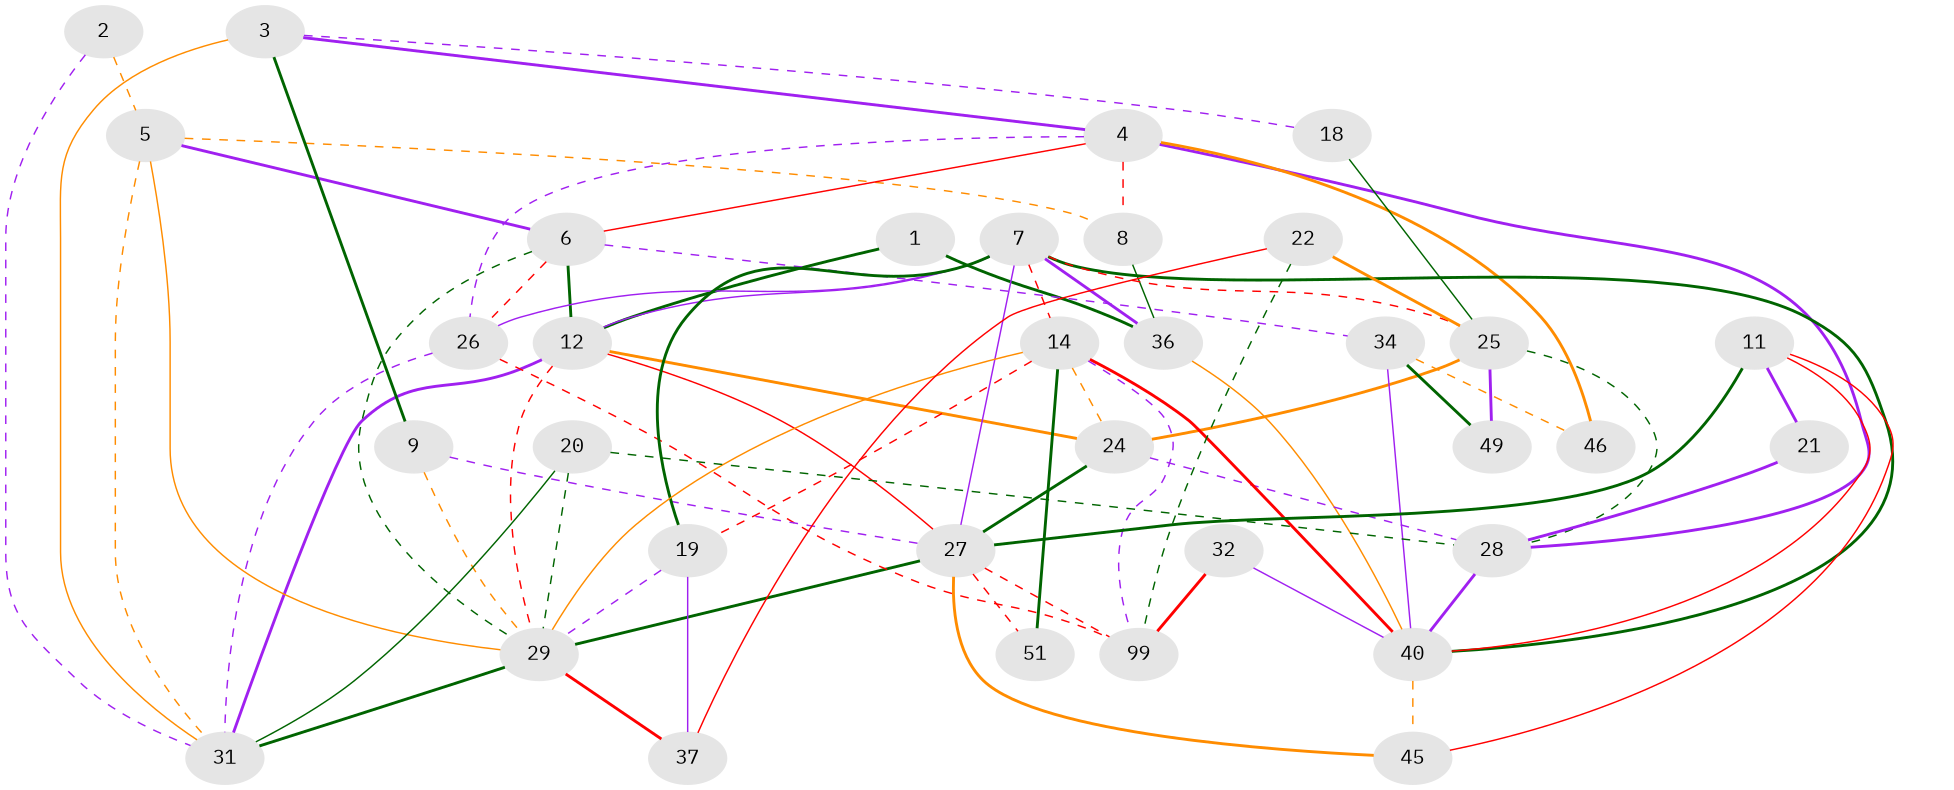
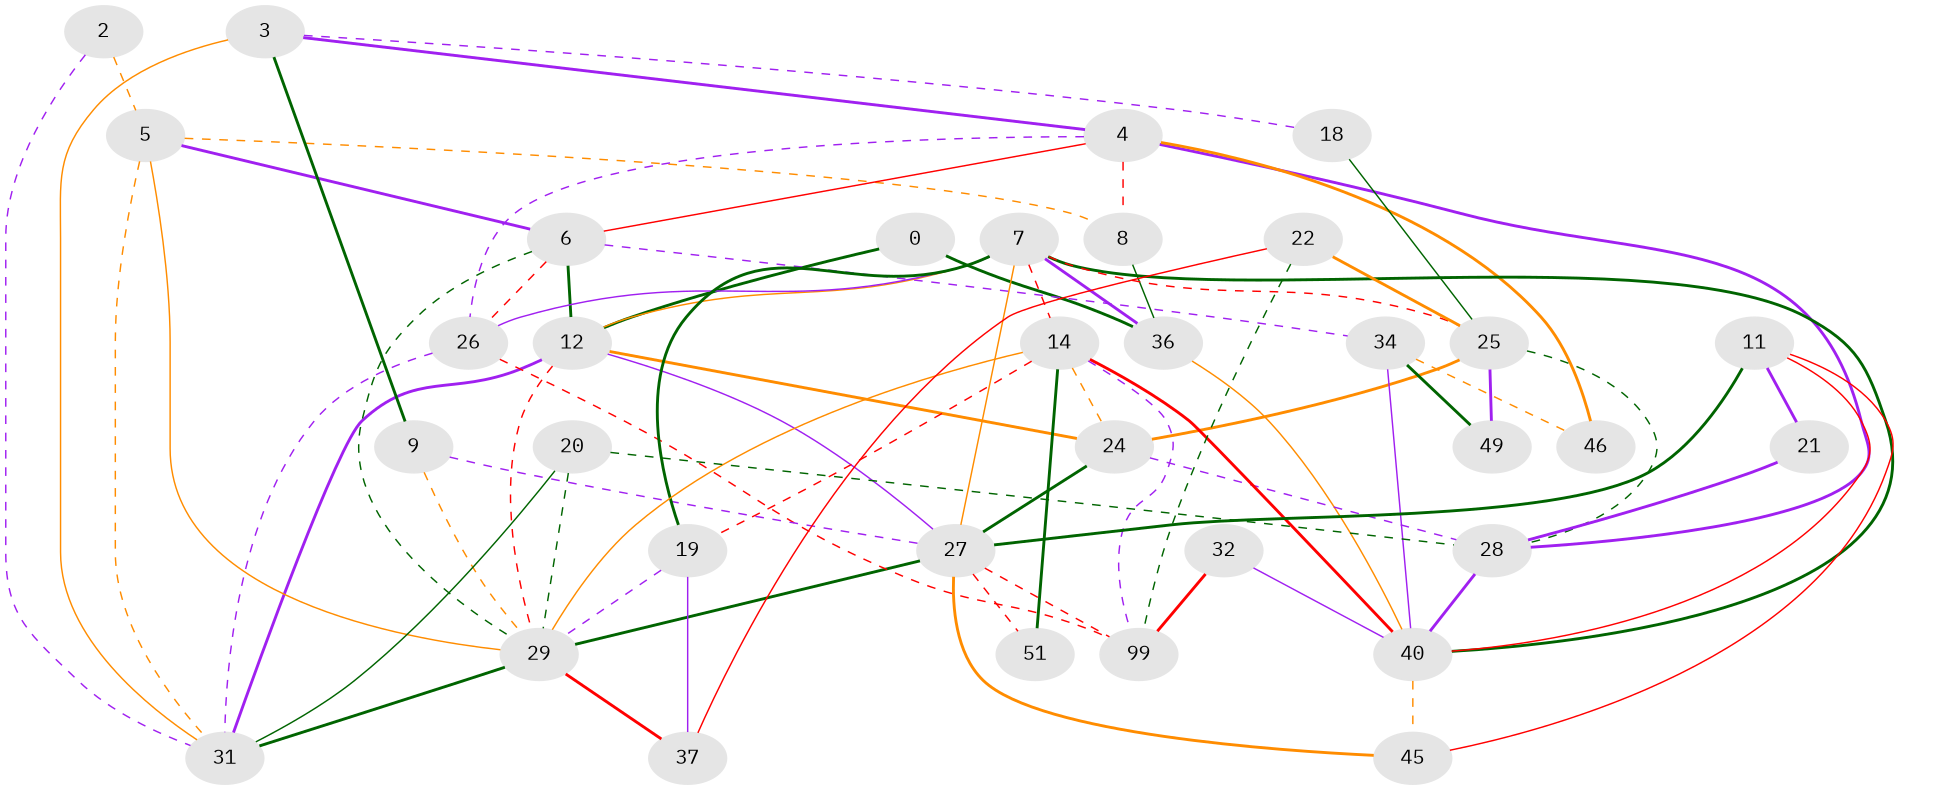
  graph {
    fontname="IBM Plex Mono"
    node [color=gray90 fontname="IBM Plex Mono" style=filled]
    edge [color=purple fontname="IBM Plex Mono" style=dashed]
-   1 [super="+13"]
+   1 [super="+13" label=0]
    12 [super="+54"]
    36 [super="+50"]
    31 [super="+38"]
    29 [super="+42"]
    27 [super="+41"]
    24
    40 [super="+44"]
    5 [super="+16"]
    6 [super="+33"]
    8
    2
    4 [super="+17"]
    26
    28 [super="+35"]
    46
    3
    9 [super="+10"]
    18
    n20 [label=25 super="+48"]
    34
    n22 [label=99 super="+52"]
    37 [super="+43"]
    49
    7 [super="+30"]
    14 [super="+15"]
    19 [super="+25"]
    51
    45
    11 [super="+47"]
    21
    20
    22
    32
    1 -- 12 [color=darkgreen style=bold]
    1 -- 36 [color=darkgreen style=bold weight=2]
    12 -- 31 [style=bold]
    12 -- 29 [color=red]
-   12 -- 27 [color=red style=solid]
+   12 -- 27 [style=solid]
    12 -- 24 [color=darkorange style=bold]
    36 -- 40 [color=darkorange style=solid]
    29 -- 31 [color=darkgreen style=bold]
    29 -- 37 [color=red style=bold]
    27 -- 29 [color=darkgreen style=bold weight=2]
    27 -- n22 [color=red]
    27 -- 51 [color=red]
    27 -- 45 [color=darkorange style=bold]
    24 -- 27 [color=darkgreen style=bold]
    24 -- 28
    40 -- 45 [color=darkorange weight=2]
    5 -- 31 [color=darkorange]
    5 -- 29 [color=darkorange style=solid]
    5 -- 6 [style=bold]
    5 -- 8 [color=darkorange]
    6 -- 12 [color=darkgreen style=bold]
    6 -- 29 [color=darkgreen]
    6 -- 26 [color=red]
    6 -- 34
    8 -- 36 [color=darkgreen style=solid]
    2 -- 31
    2 -- 5 [color=darkorange]
    4 -- 6 [color=red style=solid]
    4 -- 8 [color=red weight=2]
    4 -- 26
    4 -- 28 [style=bold]
    4 -- 46 [color=darkorange style=bold]
    26 -- 31
    26 -- n22 [color=red]
    28 -- 40 [style=bold]
    3 -- 31 [color=darkorange style=solid]
    3 -- 4 [style=bold]
    3 -- 9 [color=darkgreen style=bold]
    3 -- 18
    9 -- 29 [color=darkorange weight=2]
    9 -- 27
    18 -- n20 [color=darkgreen style=solid]
    n20 -- 24 [color=darkorange style=bold]
    n20 -- 28 [color=darkgreen]
    n20 -- 49 [style=bold]
    34 -- 40 [style=solid]
    34 -- 46 [color=darkorange]
    34 -- 49 [color=darkgreen style=bold]
-   7 -- 12 [style=solid]
+   7 -- 12 [color=darkorange style=solid]
    7 -- 36 [style=bold]
-   7 -- 27 [style=solid]
+   7 -- 27 [color=darkorange style=solid]
    7 -- 40 [color=darkgreen style=bold]
    7 -- 26 [style=solid]
    7 -- n20 [color=red]
    7 -- 14 [color=red]
    7 -- 19 [color=darkgreen style=bold]
    14 -- 29 [color=darkorange style=solid]
    14 -- 24 [color=darkorange]
    14 -- 40 [color=red style=bold]
    14 -- n22
    14 -- 19 [color=red]
    14 -- 51 [color=darkgreen style=bold]
    19 -- 29
    19 -- 37 [style=solid]
    11 -- 27 [color=darkgreen style=bold weight=2]
    11 -- 40 [color=red style=solid]
    11 -- 45 [color=red style=solid]
    11 -- 21 [style=bold]
    21 -- 28 [style=bold]
    20 -- 31 [color=darkgreen style=solid]
    20 -- 29 [color=darkgreen]
    20 -- 28 [color=darkgreen weight=2]
    22 -- n20 [color=darkorange style=bold]
    22 -- n22 [color=darkgreen]
    22 -- 37 [color=red style=solid]
    32 -- 40 [style=solid]
    32 -- n22 [color=red style=bold]
  }
